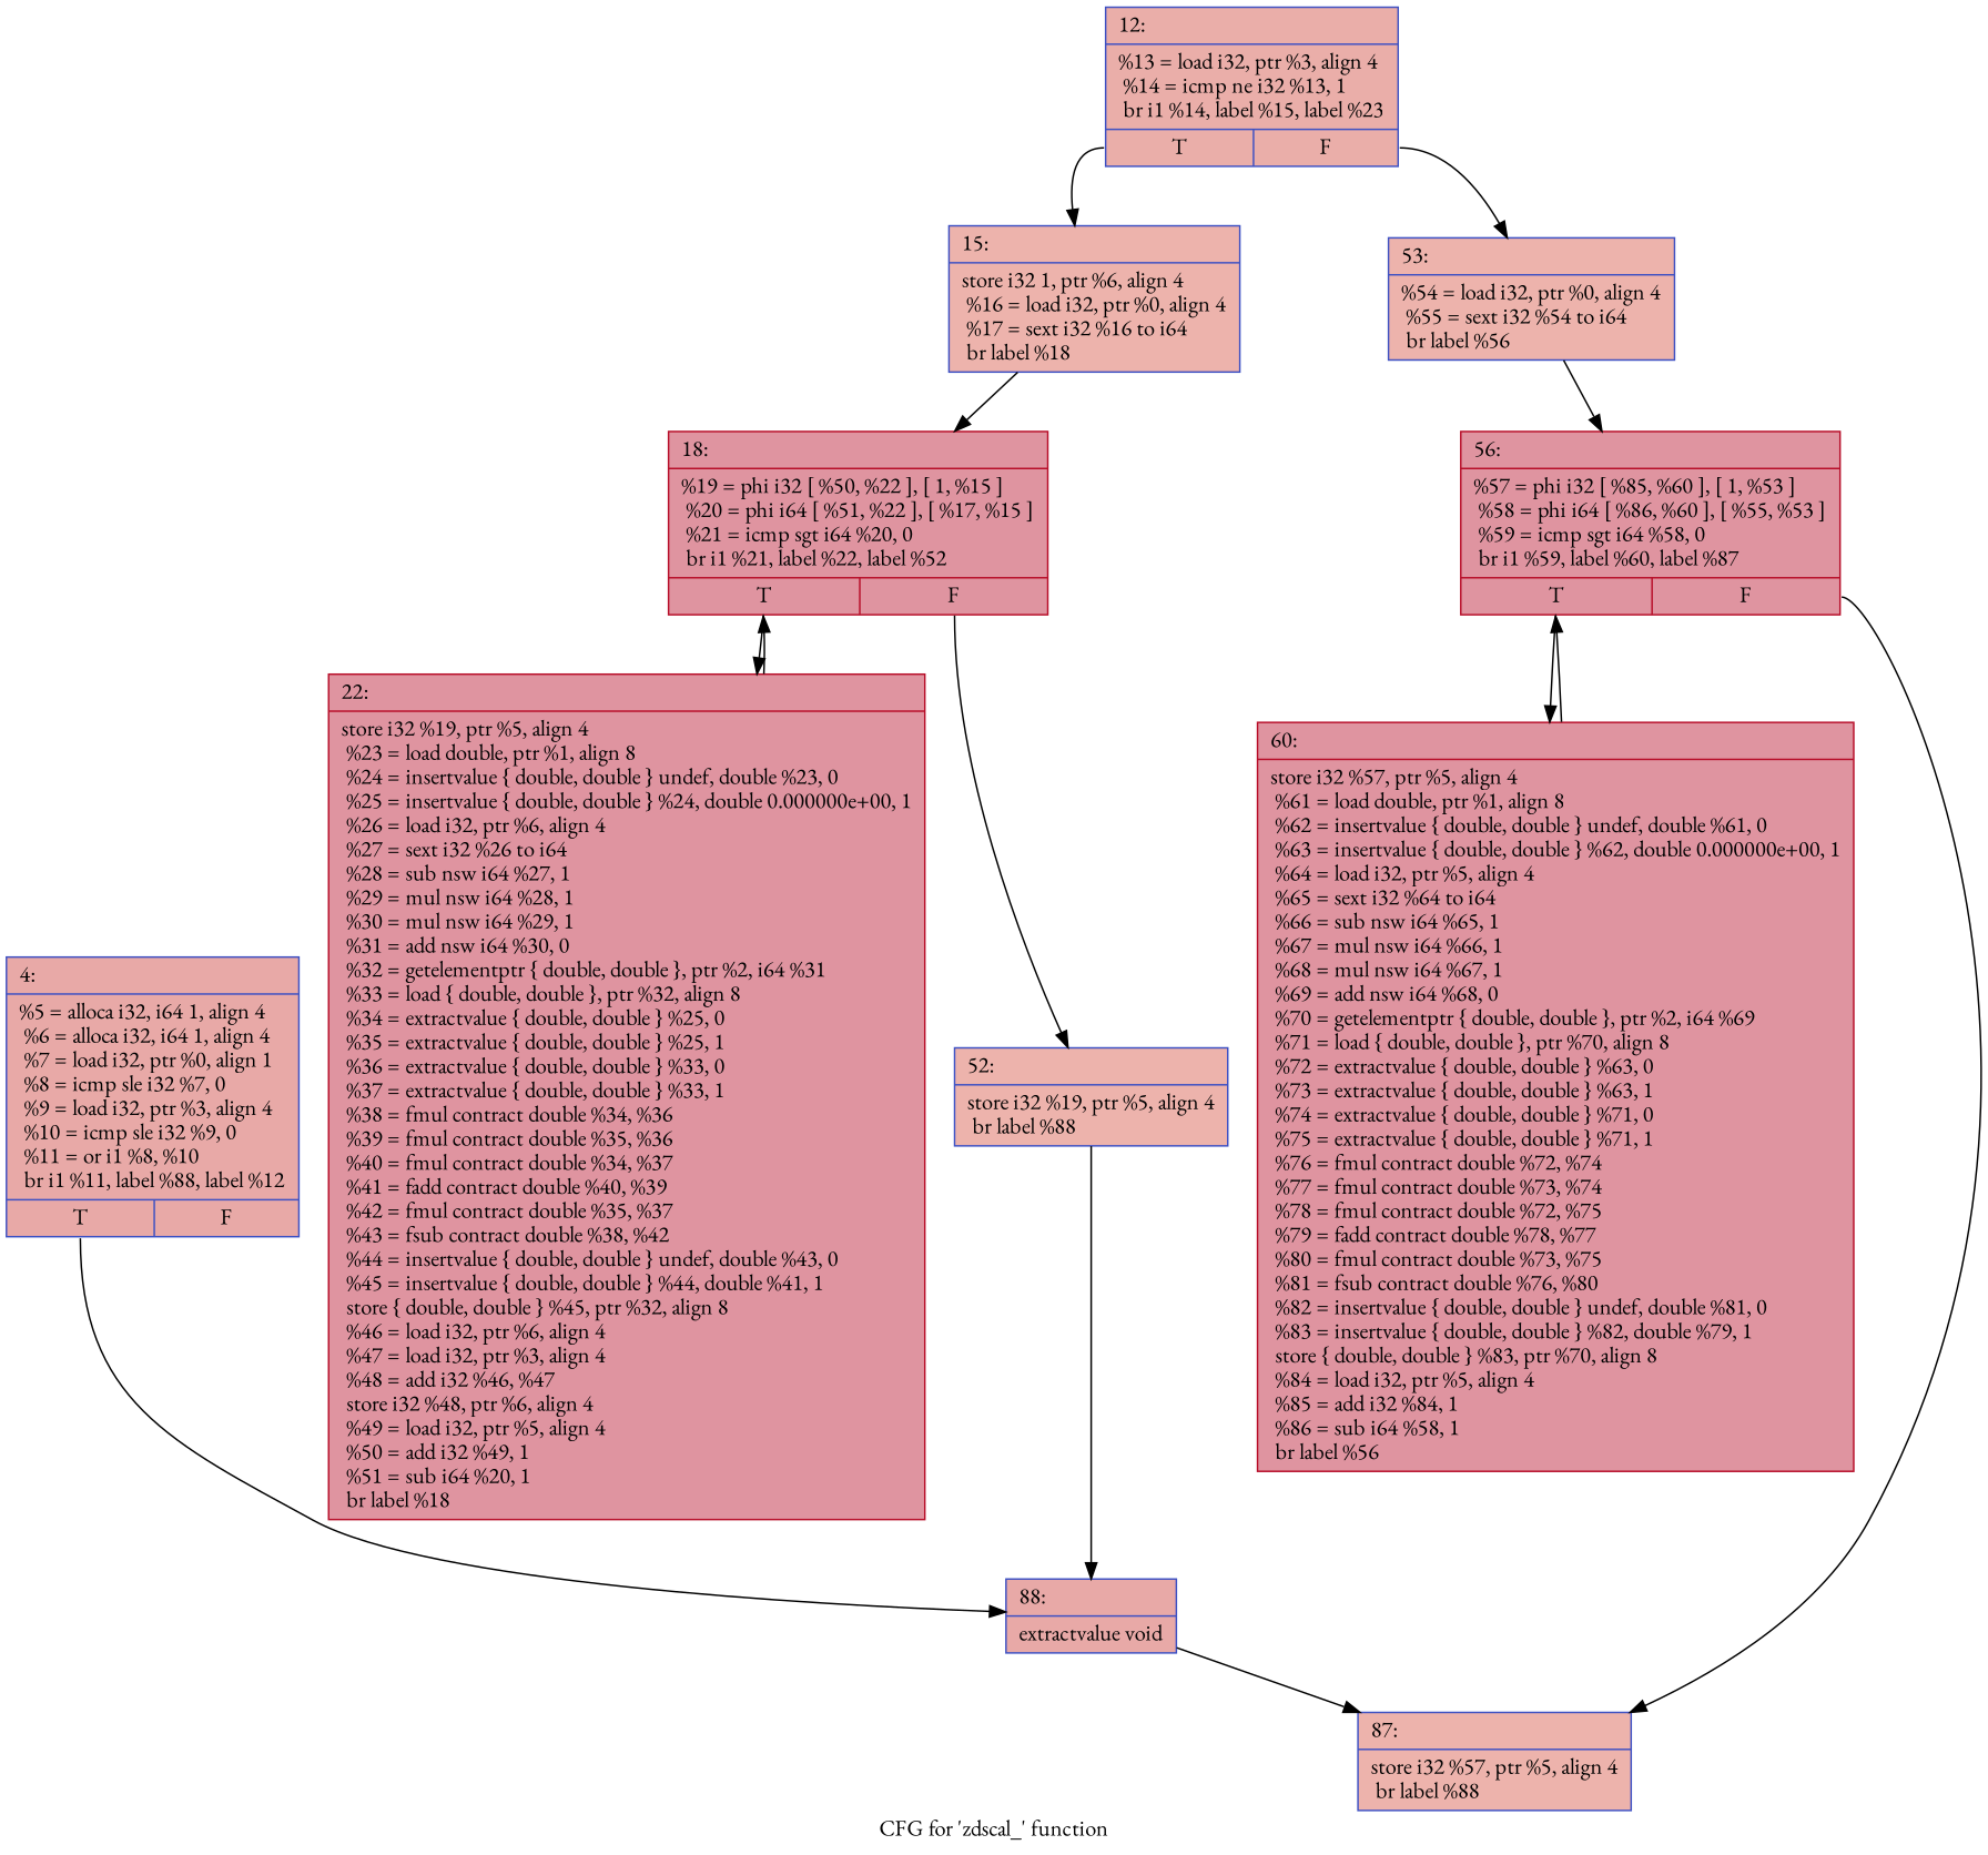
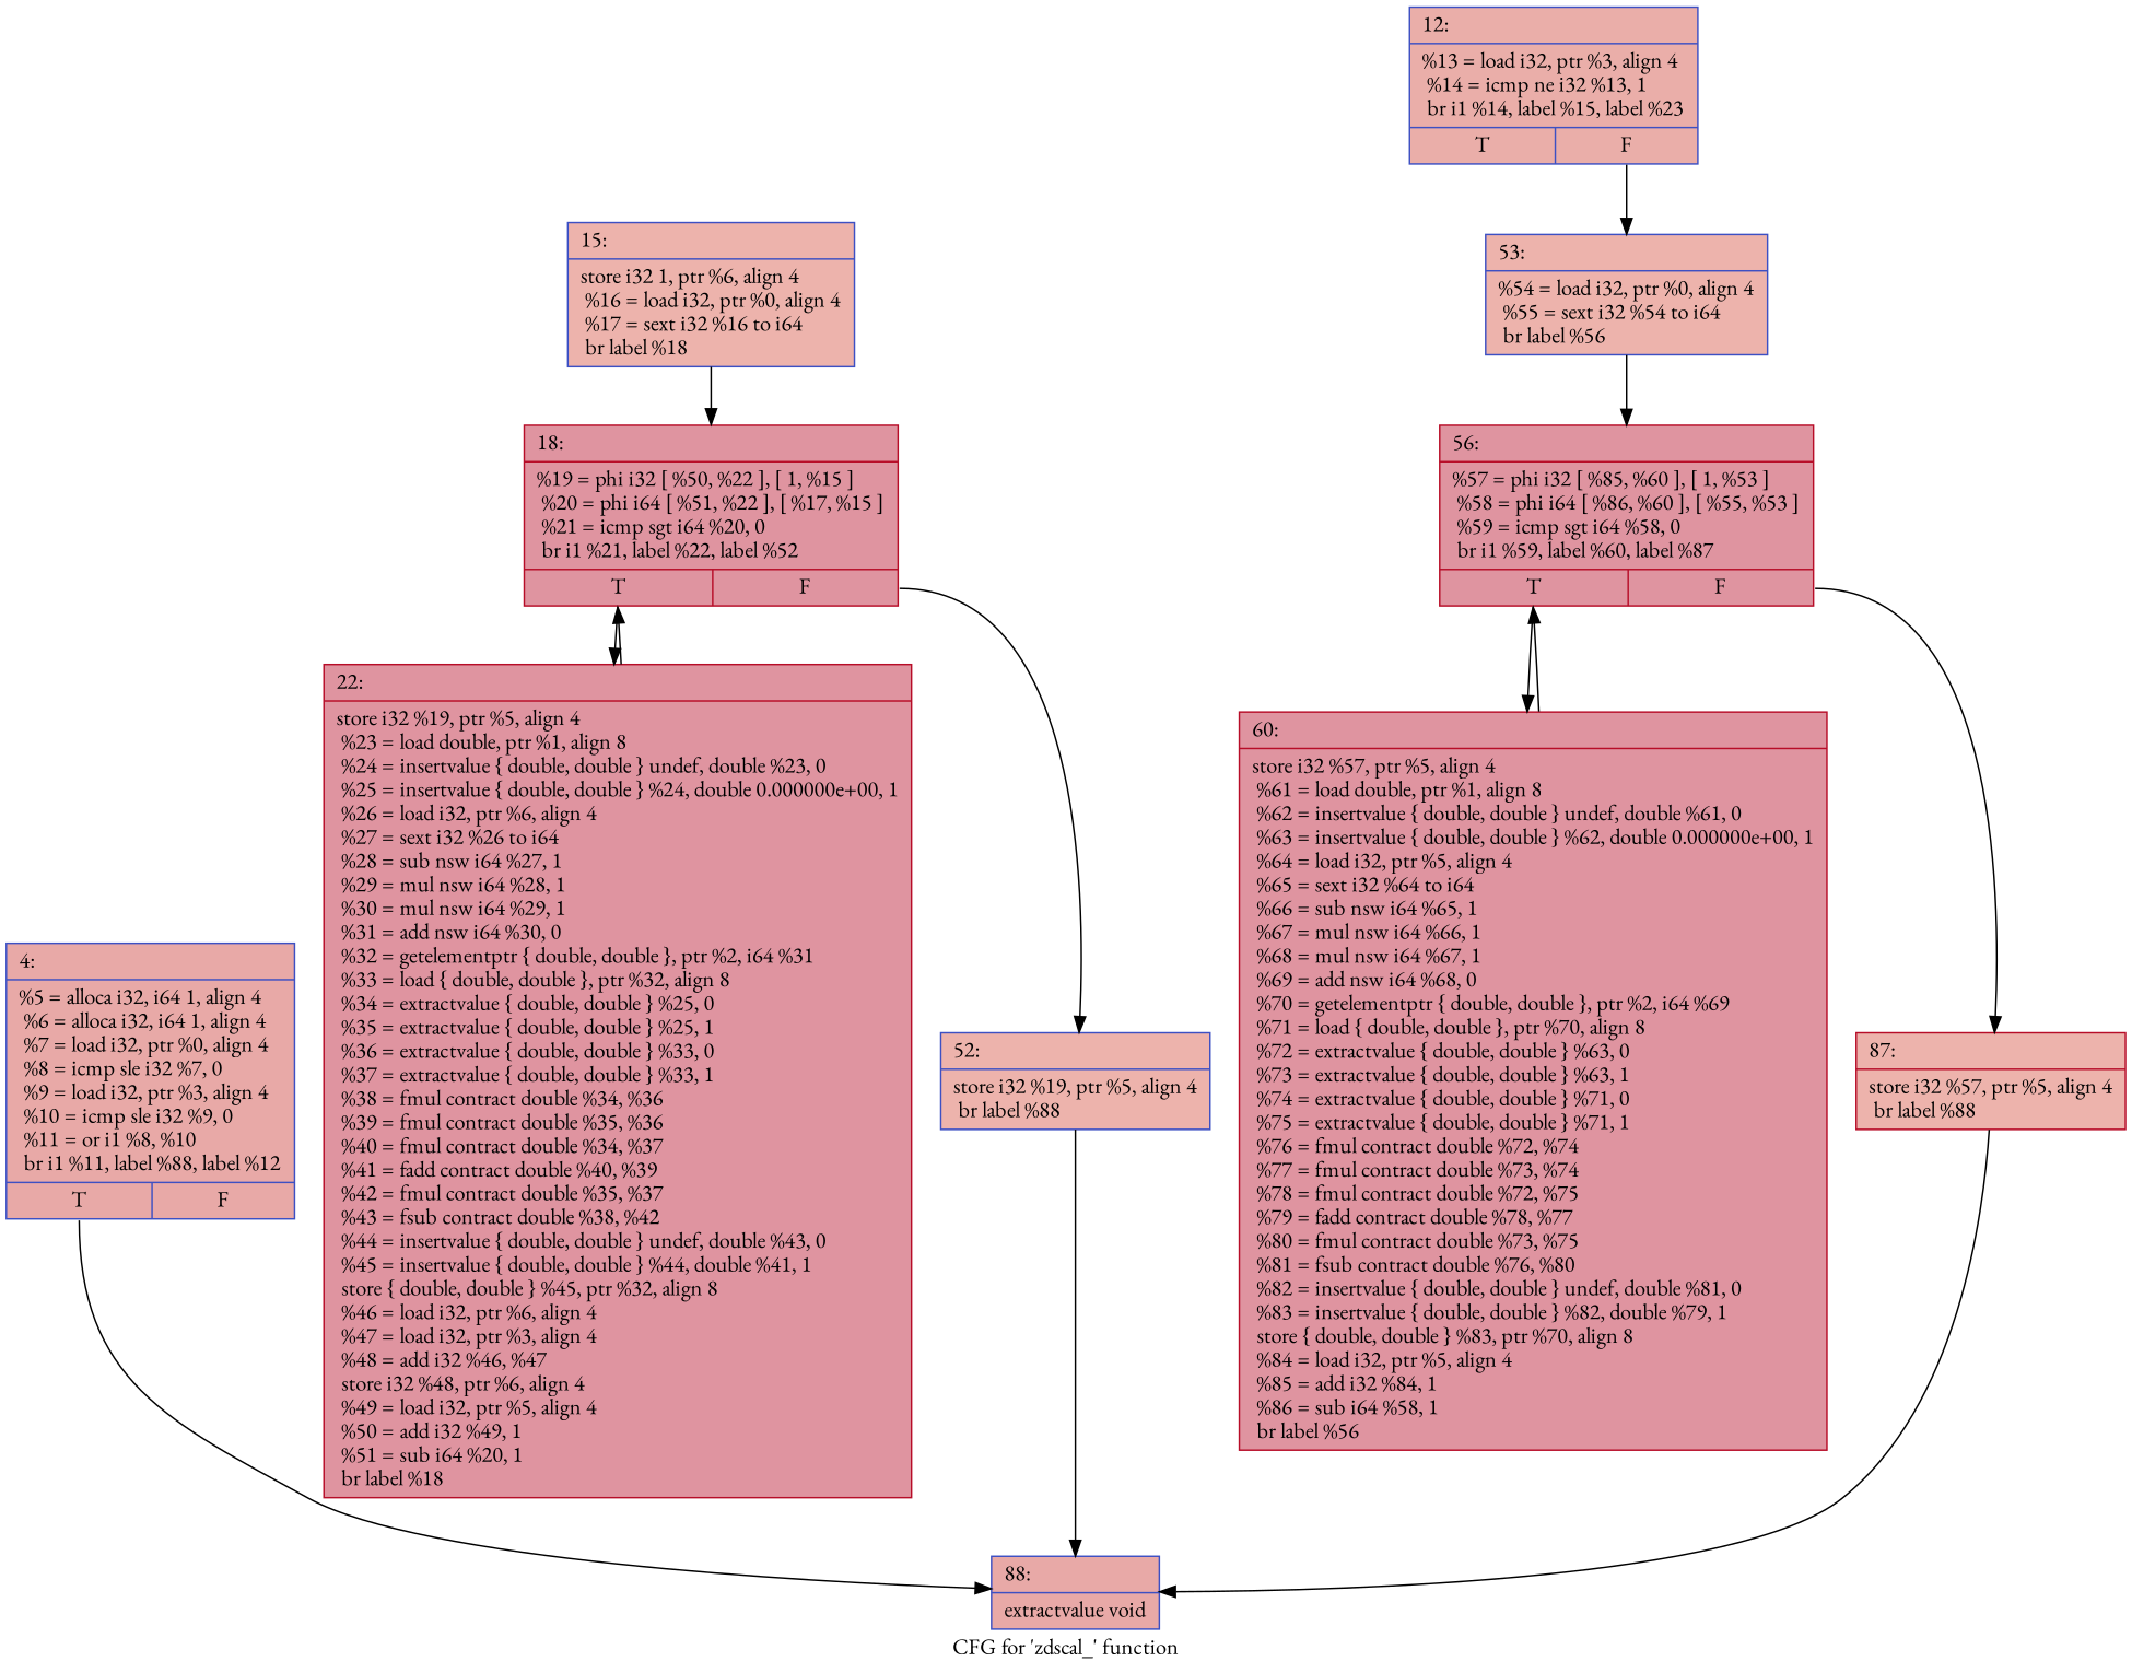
  digraph {
    fontname="EB Garamond"
    label="CFG for 'zdscal_' function"
    node [color="#3d50c3ff" fillcolor="#d6524470" fontname="EB Garamond" shape=record style=filled]
    edge [fontname="EB Garamond"]
-   n1 [fillcolor="#ca3b3770" label="{4:\l|  %5 = alloca i32, i64 1, align 4\l  %6 = alloca i32, i64 1, align 4\l  %7 = load i32, ptr %0, align 1\l  %8 = icmp sle i32 %7, 0\l  %9 = load i32, ptr %3, align 4\l  %10 = icmp sle i32 %9, 0\l  %11 = or i1 %8, %10\l  br i1 %11, label %88, label %12\l|{<s0>T|<s1>F}}"]
+   n1 [fillcolor="#ca3b3770" label="{4:\l|  %5 = alloca i32, i64 1, align 4\l  %6 = alloca i32, i64 1, align 4\l  %7 = load i32, ptr %0, align 4\l  %8 = icmp sle i32 %7, 0\l  %9 = load i32, ptr %3, align 4\l  %10 = icmp sle i32 %9, 0\l  %11 = or i1 %8, %10\l  br i1 %11, label %88, label %12\l|{<s0>T|<s1>F}}"]
    n2 [fillcolor="#ca3b3770" label="{88:\l|  extractvalue void\l}"]
    n3 [fillcolor="#d0473d70" label="{12:\l|  %13 = load i32, ptr %3, align 4\l  %14 = icmp ne i32 %13, 1\l  br i1 %14, label %15, label %23\l|{<s0>T|<s1>F}}"]
    n4 [label="{15:\l|  store i32 1, ptr %6, align 4\l  %16 = load i32, ptr %0, align 4\l  %17 = sext i32 %16 to i64\l  br label %18\l}"]
    n5 [label="{53:\l|  %54 = load i32, ptr %0, align 4\l  %55 = sext i32 %54 to i64\l  br label %56\l}"]
    n6 [color="#b70d28ff" fillcolor="#b70d2870" label="{18:\l|  %19 = phi i32 [ %50, %22 ], [ 1, %15 ]\l  %20 = phi i64 [ %51, %22 ], [ %17, %15 ]\l  %21 = icmp sgt i64 %20, 0\l  br i1 %21, label %22, label %52\l|{<s0>T|<s1>F}}"]
    n7 [color="#b70d28ff" fillcolor="#b70d2870" label="{56:\l|  %57 = phi i32 [ %85, %60 ], [ 1, %53 ]\l  %58 = phi i64 [ %86, %60 ], [ %55, %53 ]\l  %59 = icmp sgt i64 %58, 0\l  br i1 %59, label %60, label %87\l|{<s0>T|<s1>F}}"]
    n8 [color="#b70d28ff" fillcolor="#b70d2870" label="{22:\l|  store i32 %19, ptr %5, align 4\l  %23 = load double, ptr %1, align 8\l  %24 = insertvalue \{ double, double \} undef, double %23, 0\l  %25 = insertvalue \{ double, double \} %24, double 0.000000e+00, 1\l  %26 = load i32, ptr %6, align 4\l  %27 = sext i32 %26 to i64\l  %28 = sub nsw i64 %27, 1\l  %29 = mul nsw i64 %28, 1\l  %30 = mul nsw i64 %29, 1\l  %31 = add nsw i64 %30, 0\l  %32 = getelementptr \{ double, double \}, ptr %2, i64 %31\l  %33 = load \{ double, double \}, ptr %32, align 8\l  %34 = extractvalue \{ double, double \} %25, 0\l  %35 = extractvalue \{ double, double \} %25, 1\l  %36 = extractvalue \{ double, double \} %33, 0\l  %37 = extractvalue \{ double, double \} %33, 1\l  %38 = fmul contract double %34, %36\l  %39 = fmul contract double %35, %36\l  %40 = fmul contract double %34, %37\l  %41 = fadd contract double %40, %39\l  %42 = fmul contract double %35, %37\l  %43 = fsub contract double %38, %42\l  %44 = insertvalue \{ double, double \} undef, double %43, 0\l  %45 = insertvalue \{ double, double \} %44, double %41, 1\l  store \{ double, double \} %45, ptr %32, align 8\l  %46 = load i32, ptr %6, align 4\l  %47 = load i32, ptr %3, align 4\l  %48 = add i32 %46, %47\l  store i32 %48, ptr %6, align 4\l  %49 = load i32, ptr %5, align 4\l  %50 = add i32 %49, 1\l  %51 = sub i64 %20, 1\l  br label %18\l}"]
    n9 [label="{52:\l|  store i32 %19, ptr %5, align 4\l  br label %88\l}"]
    n10 [color="#b70d28ff" fillcolor="#b70d2870" label="{60:\l|  store i32 %57, ptr %5, align 4\l  %61 = load double, ptr %1, align 8\l  %62 = insertvalue \{ double, double \} undef, double %61, 0\l  %63 = insertvalue \{ double, double \} %62, double 0.000000e+00, 1\l  %64 = load i32, ptr %5, align 4\l  %65 = sext i32 %64 to i64\l  %66 = sub nsw i64 %65, 1\l  %67 = mul nsw i64 %66, 1\l  %68 = mul nsw i64 %67, 1\l  %69 = add nsw i64 %68, 0\l  %70 = getelementptr \{ double, double \}, ptr %2, i64 %69\l  %71 = load \{ double, double \}, ptr %70, align 8\l  %72 = extractvalue \{ double, double \} %63, 0\l  %73 = extractvalue \{ double, double \} %63, 1\l  %74 = extractvalue \{ double, double \} %71, 0\l  %75 = extractvalue \{ double, double \} %71, 1\l  %76 = fmul contract double %72, %74\l  %77 = fmul contract double %73, %74\l  %78 = fmul contract double %72, %75\l  %79 = fadd contract double %78, %77\l  %80 = fmul contract double %73, %75\l  %81 = fsub contract double %76, %80\l  %82 = insertvalue \{ double, double \} undef, double %81, 0\l  %83 = insertvalue \{ double, double \} %82, double %79, 1\l  store \{ double, double \} %83, ptr %70, align 8\l  %84 = load i32, ptr %5, align 4\l  %85 = add i32 %84, 1\l  %86 = sub i64 %58, 1\l  br label %56\l}"]
-   n11 [label="{87:\l|  store i32 %57, ptr %5, align 4\l  br label %88\l}"]
+   n11 [color="#b70d28ff" label="{87:\l|  store i32 %57, ptr %5, align 4\l  br label %88\l}"]
    n1 -> n2 [tailport=s0]
-   n3 -> n4 [tailport=s0]
    n3 -> n5 [tailport=s1]
    n4 -> n6
    n5 -> n7
    n6 -> n8 [tailport=s0]
    n6 -> n9 [tailport=s1]
    n7 -> n10 [tailport=s0]
    n7 -> n11 [tailport=s1]
    n8 -> n6
    n9 -> n2
    n10 -> n7
-   n2 -> n11
+   n11 -> n2
  }
